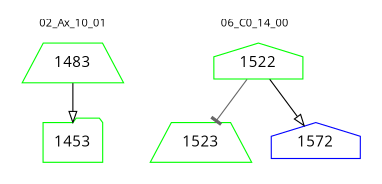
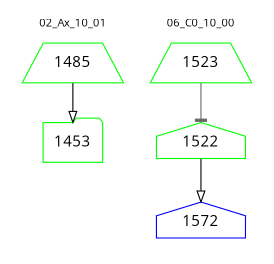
  digraph {
    fontname="Open Sans"
    node [color=green fontname="Open Sans" shape=trapezium]
    edge [arrowhead=onormal color=black fontname="Open Sans"]
-   n1 [label=1483]
+   n1 [label=1485]
    n2 [label=1453 shape=folder]
    n3 [label=1523]
    n4 [label=1522 shape=house]
    n5 [color=blue label=1572 shape=house]
    subgraph cluster_1 {
      color=white
      fontsize=10
      label="02_Ax_10_01"
      n1
      n2
    }
    subgraph cluster_2 {
      color=white
      fontsize=10
-     label="06_C0_14_00"
+     label="06_C0_10_00"
      n3
      n4
      n5
    }
    n1 -> n2
-   n4 -> n3 [arrowhead=tee color=gray40]
+   n3 -> n4 [arrowhead=tee color=gray40]
    n4 -> n5
  }
